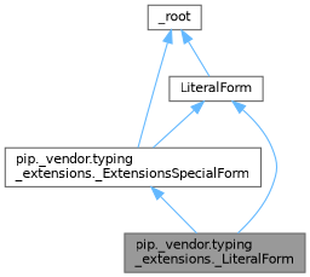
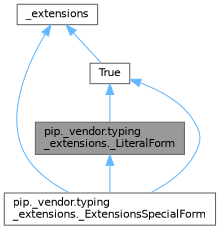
  digraph {
    node [color=gray40 fillcolor=white fontname=Helvetica fontsize=10 shape=box style=filled]
    edge [color=steelblue1 dir=back fontname=Helvetica fontsize=10 labelfontname=Helvetica labelfontsize=10 style=solid]
    n1 [fillcolor=grey60 fontcolor=black height=0.2 label="pip._vendor.typing\l_extensions._LiteralForm" width=0.4]
    n2 [height=0.2 label="pip._vendor.typing\l_extensions._ExtensionsSpecialForm" width=0.4]
-   n3 [height=0.2 label=_root width=0.4]
-   n4 [height=0.2 label=LiteralForm width=0.4]
-   n2 -> n1
+   n3 [height=0.2 label=_extensions width=0.4]
+   n4 [height=0.2 label=True width=0.4]
+   n1 -> n2
    n3 -> n2
    n3 -> n4
    n4 -> n1
    n4 -> n2
  }
